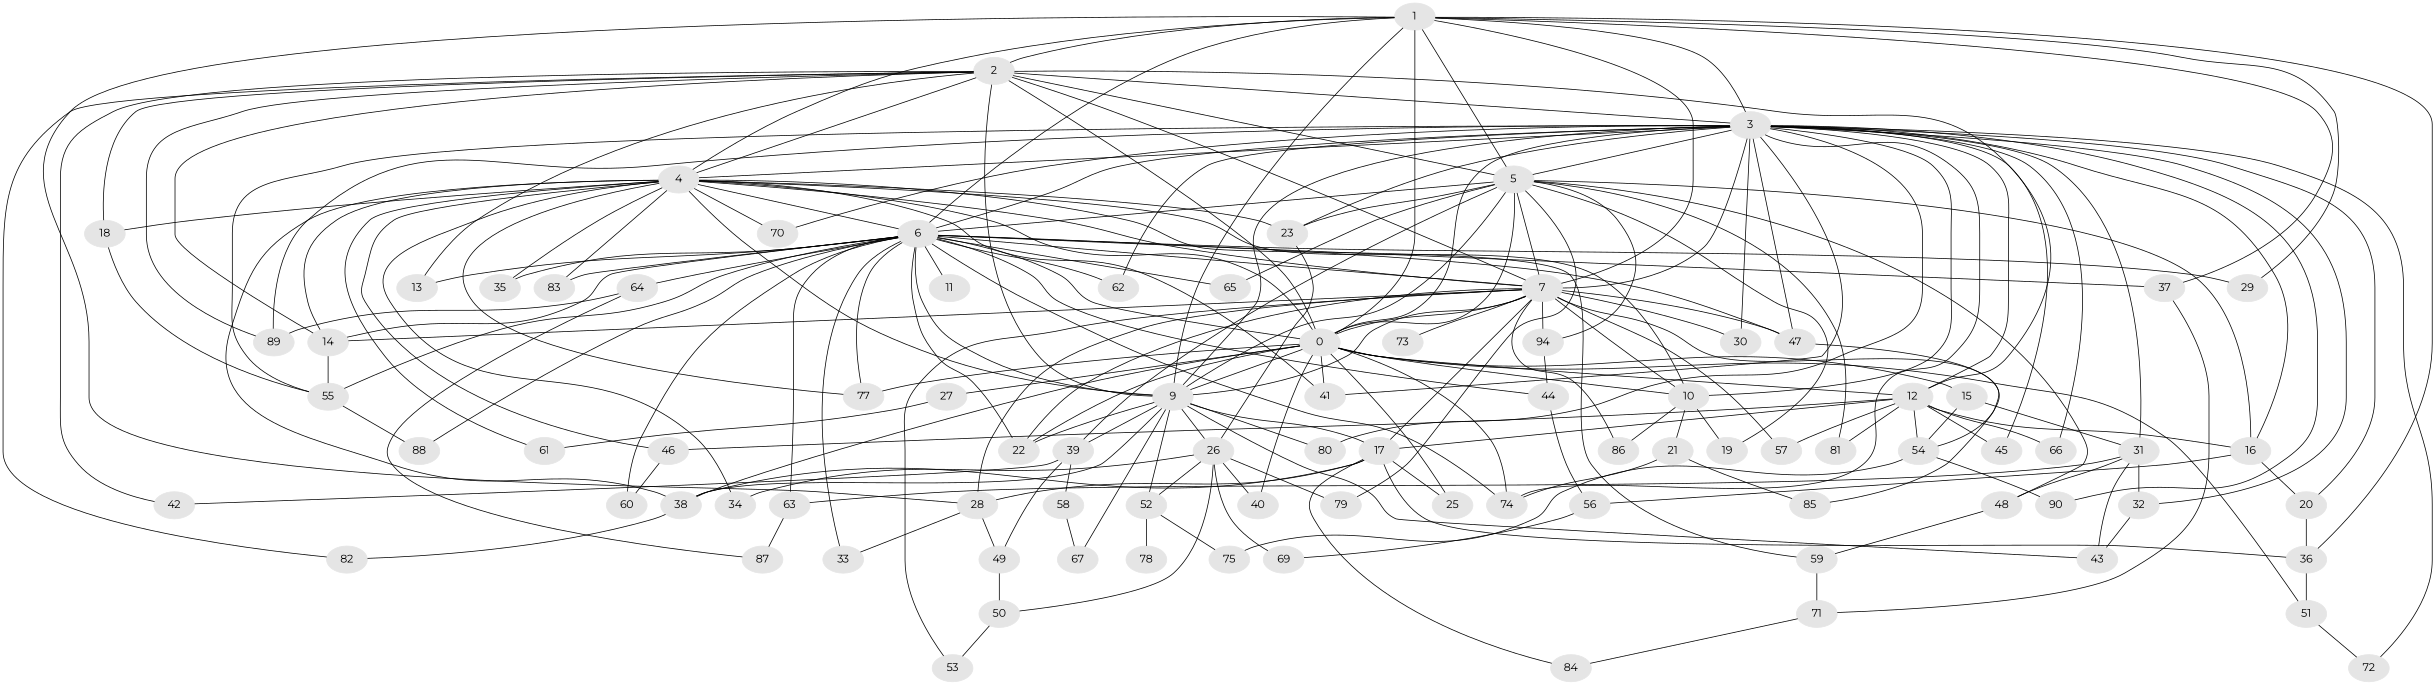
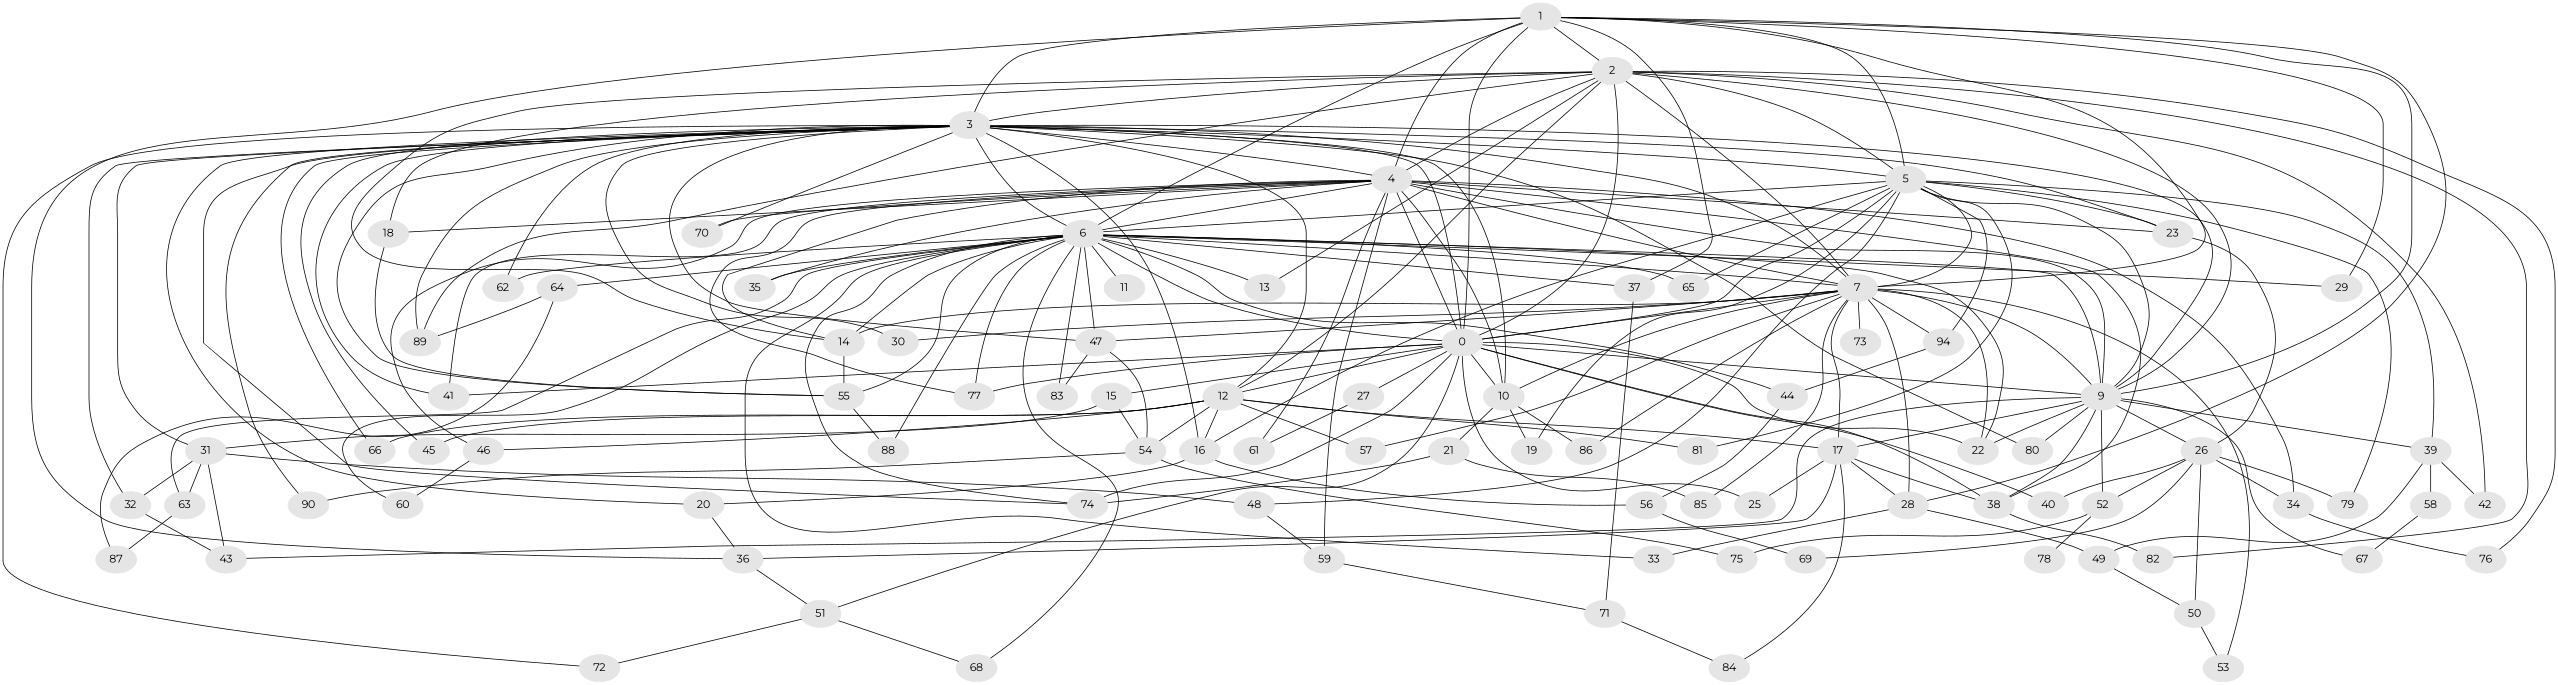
  graph {
    fontname=Montserrat
    node [color=gray90 fontname=Montserrat style=filled]
    edge [fontname=Montserrat weight=1.0]
    1
    2
    3
    4
    5
    6
    7
    n8 [label=0]
    9
    28
    29
    36
    37
    12
    13
    14
    18
    42
+   76
    82
    89
    10
    16
    20
    23
    30
    31
    32
    41
    45
    47
    55
    62
    66
    70
    72
    74
    80
    90
    34
    35
    38
    46
    59
    61
    77
    83
    19
    n49 [label=94]
    39
    48
    65
    79
    81
    11
    22
    33
    44
    60
    63
    64
+   68
    88
    17
    53
    57
    73
    85
    86
    15
    25
    27
    40
    51
    26
    43
    52
    67
    49
    71
    54
    21
    56
    58
    87
    84
    50
    69
    78
    75
    1 -- 2
    1 -- 3
    1 -- 4
    1 -- 5
    1 -- 6
    1 -- 7
    1 -- n8 [weight=3.0]
    1 -- 9
    1 -- 28
    1 -- 29
    1 -- 36
    1 -- 37
    2 -- 3
    2 -- 4
    2 -- 5
    2 -- 7
    2 -- n8 [weight=3.0]
    2 -- 9
    2 -- 12
    2 -- 13
    2 -- 14
    2 -- 18
    2 -- 42
+   2 -- 76
    2 -- 82
    2 -- 89
    3 -- 4
    3 -- 5
    3 -- 6
    3 -- 7
    3 -- n8 [weight=3.0]
    3 -- 9
    3 -- 12 [weight=2.0]
    3 -- 89
    3 -- 10
    3 -- 16
    3 -- 20
    3 -- 23
    3 -- 30
    3 -- 31
    3 -- 32
    3 -- 41
    3 -- 45
    3 -- 47
    3 -- 55
    3 -- 62
    3 -- 66
    3 -- 70
    3 -- 72
    3 -- 74
    3 -- 80
    3 -- 90
    4 -- 6
    4 -- 7
    4 -- n8 [weight=2.0]
    4 -- 9 [weight=2.0]
    4 -- 14
    4 -- 18
    4 -- 10
    4 -- 23
    4 -- 41
    4 -- 70
    4 -- 34
    4 -- 35
    4 -- 38
    4 -- 46
    4 -- 59
    4 -- 61
    4 -- 77
-   4 -- 83
+   47 -- 83
    5 -- 6 [weight=2.0]
    5 -- 7 [weight=2.0]
    5 -- n8 [weight=3.0]
    5 -- 9
    5 -- 16
    5 -- 23
    5 -- 19
    5 -- n49
    5 -- 39
    5 -- 48
    5 -- 65
    5 -- 79
    5 -- 81
    6 -- 7
    6 -- n8 [weight=2.0]
    6 -- 9 [weight=2.0]
    6 -- 29
    6 -- 37
    6 -- 13
    6 -- 14
    6 -- 47
    6 -- 55
    6 -- 62
    6 -- 74
    6 -- 35
    6 -- 77
    6 -- 83
    6 -- 65
    6 -- 11
    6 -- 22
    6 -- 33
    6 -- 44
    6 -- 60
    6 -- 63
    6 -- 64
+   6 -- 68
    6 -- 88
    7 -- n8 [weight=2.0]
    7 -- 9
    7 -- 28
    7 -- 14
    7 -- 10
    7 -- 30
    7 -- 47
    7 -- n49
    7 -- 22
    7 -- 17 [weight=2.0]
    7 -- 53
    7 -- 57
    7 -- 73
    7 -- 85
    7 -- 86
    n8 -- 9 [weight=3.0]
    n8 -- 12
    n8 -- 10
    n8 -- 41
    n8 -- 74 [weight=3.0]
    n8 -- 38
    n8 -- 77
    n8 -- 22
    n8 -- 15
    n8 -- 25
    n8 -- 27
    n8 -- 40
    n8 -- 51
    9 -- 80
    9 -- 38
    9 -- 39
    9 -- 22
    9 -- 17
    9 -- 26
    9 -- 43
    9 -- 52
    9 -- 67
    28 -- 33
    28 -- 49
    36 -- 51
    37 -- 71
    12 -- 16
    12 -- 45
    12 -- 66
    12 -- 46
    12 -- 81
    12 -- 17
    12 -- 57
    12 -- 54
    14 -- 55
    18 -- 55
    10 -- 19
    10 -- 86
    10 -- 21
    16 -- 20
    16 -- 56
    20 -- 36
    23 -- 26
    31 -- 32
    31 -- 48
    31 -- 63
    31 -- 43
    32 -- 43
    47 -- 54
    55 -- 88
+   34 -- 76
    38 -- 82
    46 -- 60
    59 -- 71
    n49 -- 44
    39 -- 42
    39 -- 49
    39 -- 58
    48 -- 59
    44 -- 56
    63 -- 87
    64 -- 89
    64 -- 87
    17 -- 28
    17 -- 36
    17 -- 38
    17 -- 25
    17 -- 84
    15 -- 31
    15 -- 54
    27 -- 61
    51 -- 72
+   51 -- 68
    26 -- 34
    26 -- 79
    26 -- 40
    26 -- 52
    26 -- 50
    26 -- 69
    52 -- 78
    52 -- 75
    49 -- 50
    71 -- 84
    54 -- 90
    54 -- 75
    21 -- 74
    21 -- 85
    56 -- 69
    58 -- 67
    50 -- 53
  }
